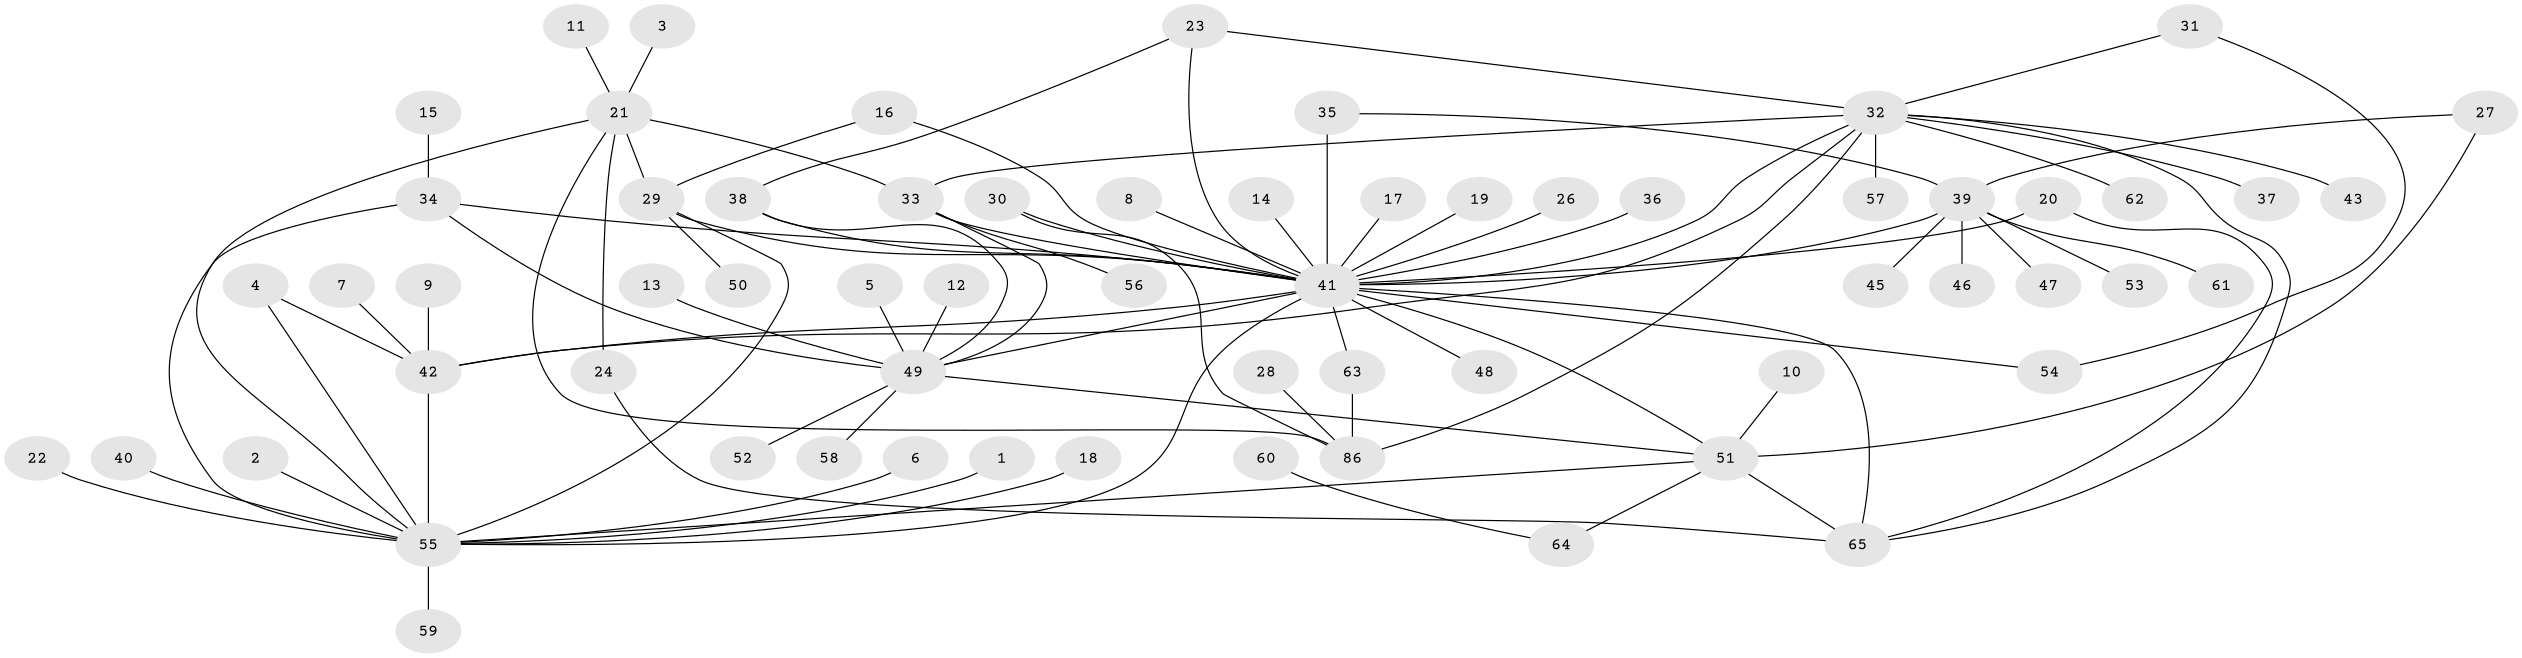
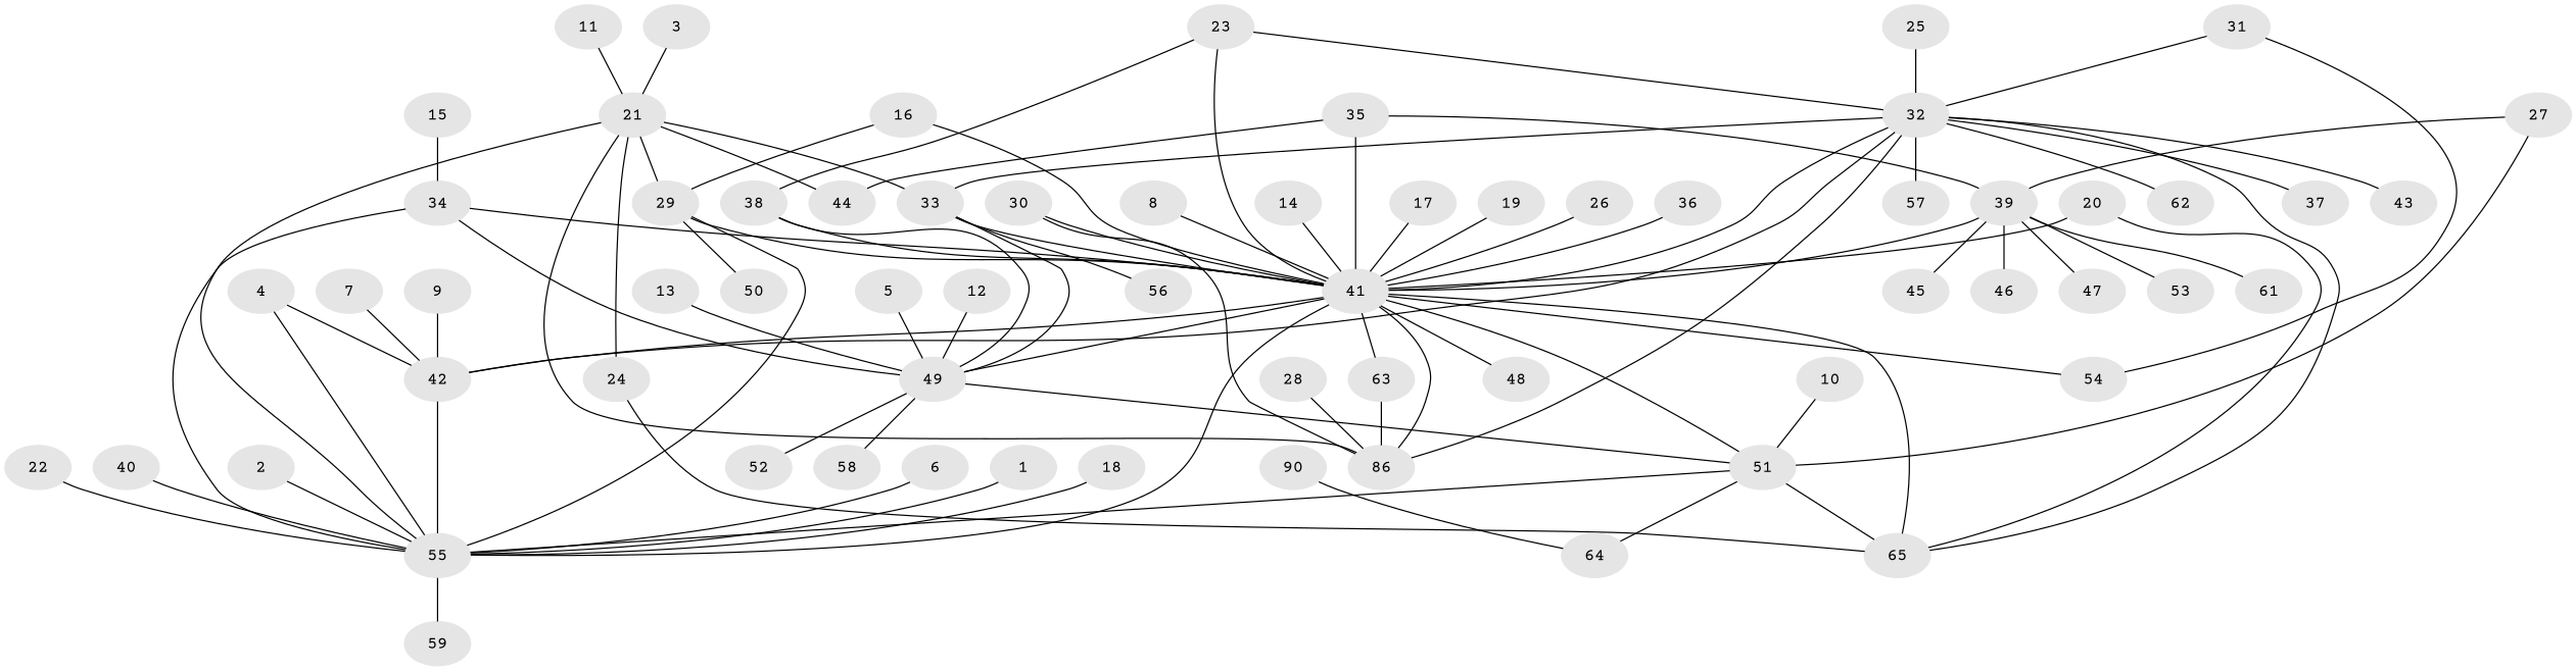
  graph {
    fontname="Courier Prime"
    node [color=gray90 fontname="Courier Prime" style=filled]
    edge [fontname="Courier Prime" weight=1.0]
    1
    55
    59
    2
    3
    21
    29
    24
    33
+   44
    n11 [label=86]
    4
    42
    5
    49
    51
    52
    58
    6
    7
    8
    41
    65
    54
    48
    63
    9
    10
    64
    11
    12
    13
    14
    15
    34
    16
    50
    17
    18
    19
    20
    56
    22
    23
    32
    38
    37
    43
    57
    62
+   25
    26
    27
    39
    45
    46
    47
    53
    61
    28
    30
    31
    35
    36
    40
-   60
+   60 [label=90]
    1 -- 55
    55 -- 59
    2 -- 55
    3 -- 21
    21 -- 55
    21 -- 29
    21 -- 24
    21 -- 33
+   21 -- 44
    21 -- n11
    29 -- 55
    29 -- 41
    29 -- 50
    24 -- 65
    33 -- 49
    33 -- 41 [weight=2.0]
    33 -- 56
    4 -- 55
    4 -- 42
    42 -- 55
    5 -- 49
    49 -- 51
    49 -- 52
    49 -- 58
    51 -- 55
    51 -- 65
    51 -- 64
    6 -- 55
    7 -- 42
    8 -- 41
    41 -- 55
+   41 -- n11
    41 -- 42
    41 -- 49
    41 -- 51
    41 -- 65
    41 -- 54
    41 -- 48
    41 -- 63
    63 -- n11
    9 -- 42
    10 -- 51
    11 -- 21
    12 -- 49
    13 -- 49
    14 -- 41
    15 -- 34
    34 -- 55
    34 -- 49
    34 -- 41
    16 -- 29
    16 -- 41
    17 -- 41
    18 -- 55
    19 -- 41
    20 -- 41
    20 -- 65
    22 -- 55
    23 -- 41
    23 -- 32
    23 -- 38
    32 -- 33
    32 -- n11
    32 -- 42
    32 -- 41
    32 -- 65
    32 -- 37
    32 -- 43
    32 -- 57
    32 -- 62
    38 -- 49
    38 -- 41
+   25 -- 32
    26 -- 41
    27 -- 51
    27 -- 39
    39 -- 41
    39 -- 45
    39 -- 46
    39 -- 47
    39 -- 53
    39 -- 61
    28 -- n11
    30 -- n11
    30 -- 41
    31 -- 54
    31 -- 32
+   35 -- 44
    35 -- 41
    35 -- 39
    36 -- 41
    40 -- 55
    60 -- 64
  }
